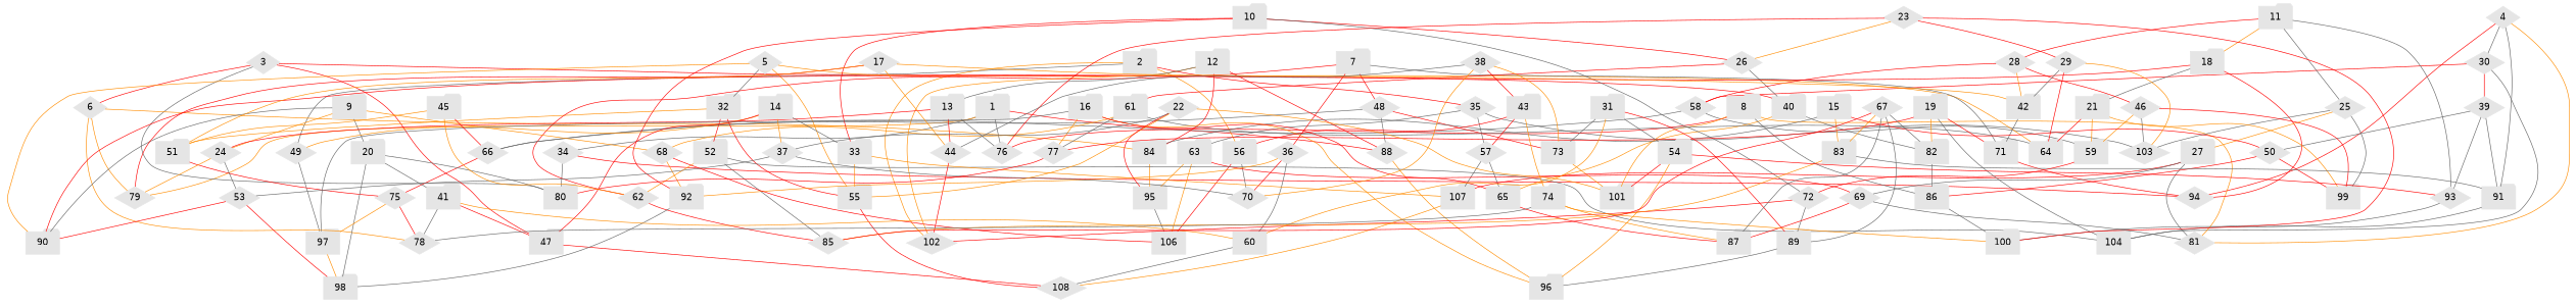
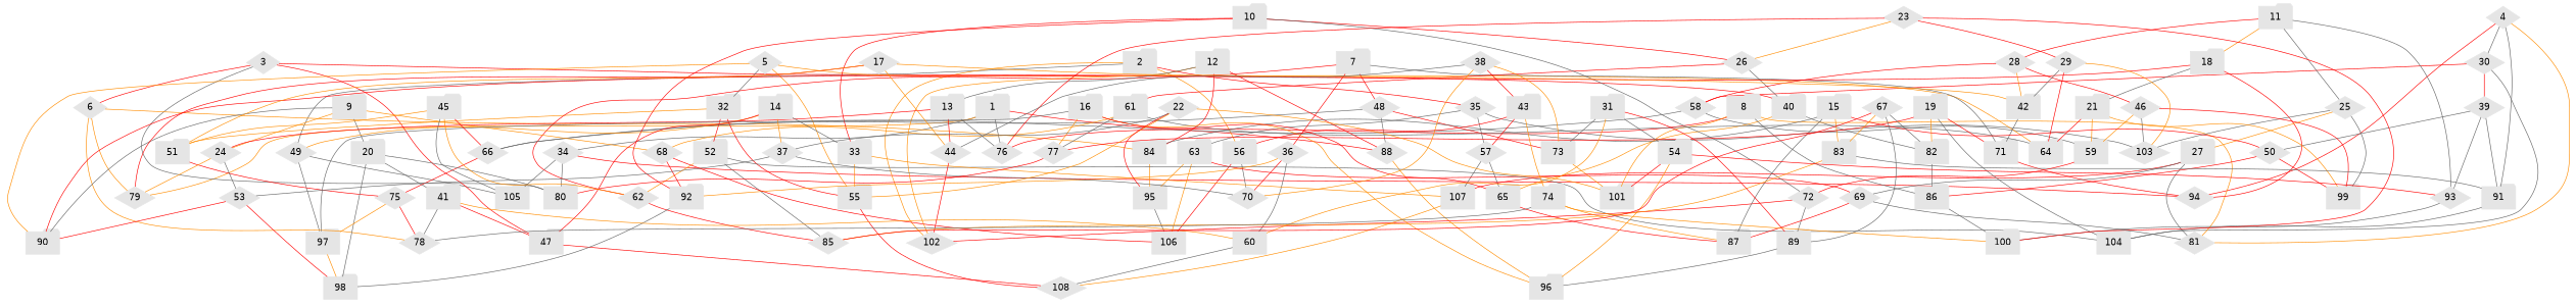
  graph {
    fontname="DejaVu Sans"
    node [color=gray90 fontname="DejaVu Sans" shape=folder style=filled]
    edge [color=gray40 fontname="DejaVu Sans"]
    34 [shape=diamond]
    1
    76 [shape=diamond]
    79 [shape=diamond]
    88 [shape=diamond]
    80
    94 [shape=diamond]
+   105
    96
    35 [shape=diamond]
    2
    49 [shape=diamond]
    56
    102 [shape=diamond]
    103 [shape=diamond]
    57 [shape=diamond]
    63
    97
    70 [shape=diamond]
    106
    3 [shape=diamond]
    6 [shape=diamond]
    40
    47
    78 [shape=diamond]
    84
    65
    82
    108 [shape=diamond]
    4 [shape=diamond]
    30 [shape=diamond]
    81 [shape=diamond]
    91
    104
    58 [shape=diamond]
    39 [shape=diamond]
    5 [shape=diamond]
    32
    64
    90
    55
    51
    52
    95
    36 [shape=diamond]
    7
    48 [shape=diamond]
    62 [shape=diamond]
    71
    92
    60
    73
    66 [shape=diamond]
    85 [shape=diamond]
    8
    86
    101
    100
    9
    20
    24 [shape=diamond]
    68 [shape=diamond]
    41
    98
    53 [shape=diamond]
    26 [shape=diamond]
    10
    33
    72 [shape=diamond]
    61
    107
    89
    11
    18
    25 [shape=diamond]
    28 [shape=diamond]
    93 [shape=diamond]
    21
    99
    27
    42
    46 [shape=diamond]
    12
    13
    44 [shape=diamond]
    14
    37 [shape=diamond]
    15
    50 [shape=diamond]
    83
    87
    16
    77 [shape=diamond]
    17 [shape=diamond]
    75 [shape=diamond]
    59
    19
    22 [shape=diamond]
    23 [shape=diamond]
    29 [shape=diamond]
    69 [shape=diamond]
    31
    54
    38 [shape=diamond]
    43
    74
    45
    67 [shape=diamond]
    34 -- 80
    34 -- 94 [color=red]
+   34 -- 105
    1 -- 34
    1 -- 76
    1 -- 79 [color=darkorange]
    1 -- 88 [color=red]
    88 -- 96 [color=darkorange]
    35 -- 103
    35 -- 57
    35 -- 63
    2 -- 35 [color=red]
    2 -- 49
    2 -- 56 [color=darkorange]
    2 -- 102 [color=darkorange]
+   49 -- 105
    49 -- 97
    56 -- 70
    56 -- 106 [color=red]
    57 -- 65
    57 -- 107
    63 -- 106 [color=darkorange]
    63 -- 95 [color=darkorange]
    63 -- 69 [color=red]
    97 -- 98 [color=darkorange]
    3 -- 80
    3 -- 6 [color=red]
    3 -- 40 [color=red]
    3 -- 47 [color=red]
    6 -- 79 [color=darkorange]
    6 -- 78 [color=darkorange]
    6 -- 84 [color=darkorange]
    40 -- 65 [color=darkorange]
    40 -- 82
    47 -- 108 [color=red]
    84 -- 95 [color=darkorange]
    65 -- 87 [color=red]
    82 -- 86
    4 -- 94 [color=red]
    4 -- 30
    4 -- 81 [color=darkorange]
    4 -- 91
    30 -- 104
    30 -- 58 [color=red]
    30 -- 39 [color=red]
    91 -- 104
    58 -- 66
    58 -- 59
    39 -- 91
    39 -- 93
    39 -- 50
    5 -- 32
    5 -- 64 [color=darkorange]
    5 -- 90 [color=darkorange]
    5 -- 55 [color=darkorange]
    32 -- 55 [color=red]
    32 -- 51 [color=darkorange]
    32 -- 52 [color=red]
    55 -- 108 [color=red]
    51 -- 75 [color=red]
    52 -- 104
    52 -- 62 [color=darkorange]
    52 -- 85
    95 -- 106
    36 -- 70 [color=red]
    36 -- 92 [color=darkorange]
    36 -- 60
    7 -- 36 [color=red]
    7 -- 48 [color=red]
    7 -- 62 [color=red]
    7 -- 71
    48 -- 88
    48 -- 73 [color=red]
    48 -- 66
    62 -- 85 [color=red]
    71 -- 94 [color=red]
    92 -- 98
    60 -- 108
    73 -- 101 [color=darkorange]
    66 -- 75 [color=red]
    8 -- 76 [color=red]
    8 -- 81 [color=darkorange]
    8 -- 86
    8 -- 101 [color=darkorange]
    86 -- 100
    9 -- 90
    9 -- 20
    9 -- 24 [color=darkorange]
    9 -- 68 [color=darkorange]
    20 -- 80
    20 -- 41
    20 -- 98
    24 -- 79 [color=darkorange]
    24 -- 53
    68 -- 106 [color=red]
-   68 -- 92 [color=darkorange]
+   68 -- 92 [color=red]
    41 -- 47 [color=red]
    41 -- 78
    41 -- 60 [color=darkorange]
    53 -- 90 [color=red]
    53 -- 98 [color=red]
    26 -- 40
    26 -- 61 [color=red]
    10 -- 92 [color=red]
    10 -- 26 [color=red]
    10 -- 33 [color=red]
    10 -- 72
    33 -- 55 [color=darkorange]
    33 -- 107 [color=darkorange]
    72 -- 102 [color=red]
    72 -- 89
    61 -- 64
    61 -- 68 [color=darkorange]
    61 -- 77
    107 -- 108 [color=darkorange]
    89 -- 96
    11 -- 18 [color=darkorange]
    11 -- 25
    11 -- 28 [color=red]
    11 -- 93
    18 -- 94 [color=red]
    18 -- 90 [color=red]
    18 -- 21
    25 -- 103
    25 -- 99
    25 -- 27 [color=darkorange]
    28 -- 58 [color=red]
    28 -- 42 [color=darkorange]
    28 -- 46 [color=red]
    93 -- 100
    21 -- 64 [color=red]
    21 -- 99 [color=darkorange]
    21 -- 59 [color=darkorange]
    27 -- 81
    27 -- 107 [color=red]
    27 -- 69
    42 -- 71
    46 -- 103
    46 -- 99 [color=red]
    46 -- 59 [color=darkorange]
    12 -- 88 [color=red]
    12 -- 102 [color=darkorange]
    12 -- 84 [color=red]
    12 -- 13
    13 -- 76
    13 -- 24 [color=red]
    13 -- 44 [color=red]
    44 -- 102 [color=red]
    14 -- 49 [color=darkorange]
    14 -- 47 [color=red]
    14 -- 33
    14 -- 37 [color=darkorange]
    37 -- 70
    37 -- 53
    15 -- 84
    15 -- 50 [color=red]
    15 -- 83 [color=darkorange]
-   67 -- 87
+   15 -- 87
    50 -- 86 [color=red]
    50 -- 99 [color=red]
    83 -- 91
    83 -- 85 [color=darkorange]
    16 -- 96 [color=darkorange]
    16 -- 97
    16 -- 65 [color=red]
    16 -- 77 [color=darkorange]
    77 -- 80 [color=red]
    17 -- 79 [color=red]
    17 -- 51 [color=darkorange]
    17 -- 42 [color=darkorange]
    17 -- 44 [color=darkorange]
    75 -- 97 [color=darkorange]
    75 -- 78 [color=red]
    59 -- 72 [color=red]
    19 -- 82 [color=darkorange]
    19 -- 104
    19 -- 71 [color=red]
    19 -- 77 [color=red]
    22 -- 55 [color=darkorange]
    22 -- 95 [color=red]
    22 -- 101 [color=darkorange]
    22 -- 37
    23 -- 76 [color=red]
    23 -- 100 [color=red]
    23 -- 26 [color=darkorange]
    23 -- 29 [color=red]
    29 -- 103 [color=darkorange]
    29 -- 64 [color=red]
    29 -- 42
    69 -- 81
    69 -- 87 [color=red]
    31 -- 60 [color=darkorange]
    31 -- 73
    31 -- 89 [color=red]
    31 -- 54
    54 -- 96 [color=darkorange]
    54 -- 101 [color=red]
    54 -- 93 [color=red]
    38 -- 70 [color=darkorange]
    38 -- 73 [color=darkorange]
    38 -- 44
    38 -- 43 [color=red]
    43 -- 56 [color=red]
    43 -- 57 [color=red]
    43 -- 74 [color=darkorange]
    74 -- 78
    74 -- 100 [color=darkorange]
    74 -- 87 [color=darkorange]
+   45 -- 105
    45 -- 51 [color=darkorange]
    45 -- 62 [color=darkorange]
    45 -- 66 [color=red]
    67 -- 82
    67 -- 85 [color=red]
    67 -- 89
    67 -- 83 [color=darkorange]
  }
